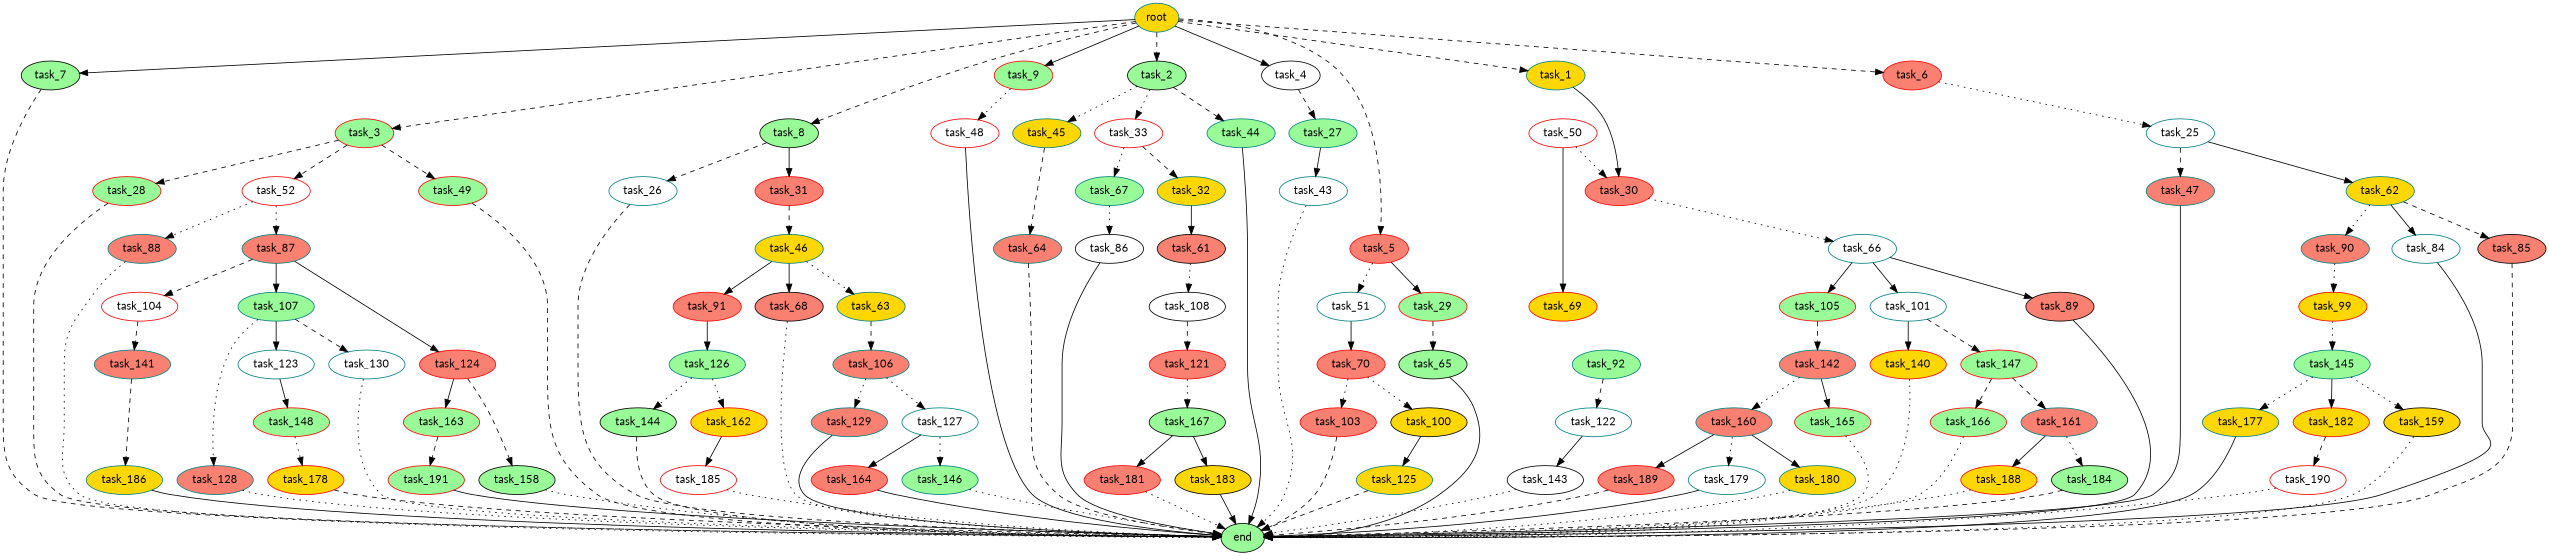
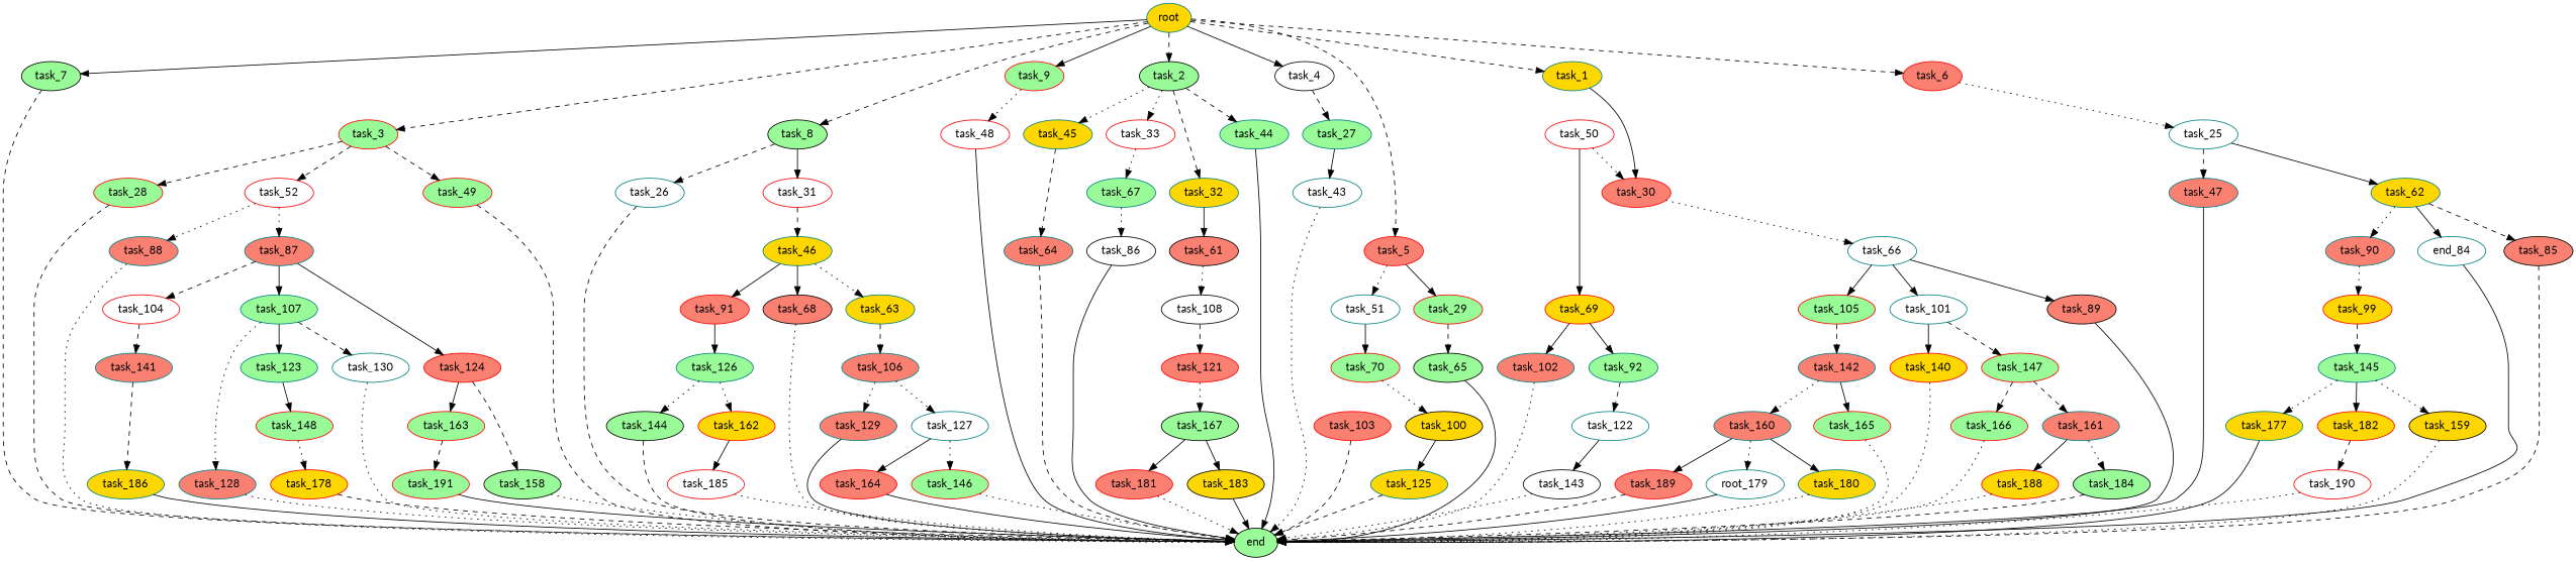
  digraph {
    fontname=Lato
    node [color=teal fillcolor=palegreen fontname=Lato style=filled]
    edge [fontname=Lato style=solid]
    root [fillcolor=gold]
    task_1 [fillcolor=gold]
    task_2 [color=black]
    task_3 [color=red]
    task_4 [color=black fillcolor=white]
    task_5 [color=red fillcolor=salmon]
    task_6 [color=red fillcolor=salmon]
    task_7 [color=black]
    task_8 [color=black]
    task_9 [color=red]
    task_30 [color=red fillcolor=salmon]
    task_32 [fillcolor=gold]
    task_33 [color=red fillcolor=white]
    task_44
    task_45 [fillcolor=gold]
    task_28 [color=red]
    task_49 [color=red]
    task_52 [color=red fillcolor=white]
    task_27
    task_29 [color=red]
    task_51 [fillcolor=white]
    task_25 [fillcolor=white]
    end [color=black]
    task_26 [fillcolor=white]
-   task_31 [color=red fillcolor=salmon]
+   task_31 [color=red fillcolor=white]
    task_48 [color=red fillcolor=white]
    task_66 [fillcolor=white]
    task_61 [color=black fillcolor=salmon]
    task_67
    task_64 [fillcolor=salmon]
    task_87 [fillcolor=salmon]
    task_88 [fillcolor=salmon]
    task_43 [fillcolor=white]
    task_65 [color=black]
-   task_70 [color=red fillcolor=salmon]
+   task_70 [color=red]
    task_47 [fillcolor=salmon]
    task_62 [fillcolor=gold]
    task_46 [fillcolor=gold]
-   task_84 [fillcolor=white]
+   task_84 [fillcolor=white label=end_84]
    task_85 [color=black fillcolor=salmon]
    task_90 [fillcolor=salmon]
    task_50 [color=red fillcolor=white]
    task_69 [color=red fillcolor=gold]
    task_89 [color=black fillcolor=salmon]
    task_101 [fillcolor=white]
    task_105 [color=red]
    task_63 [fillcolor=gold]
    task_68 [color=black fillcolor=salmon]
    task_91 [color=red fillcolor=salmon]
    task_108 [color=black fillcolor=white]
    task_86 [color=black fillcolor=white]
    task_106 [fillcolor=salmon]
    task_126
    task_92
+   task_102 [fillcolor=salmon]
    task_100 [color=black fillcolor=gold]
    task_103 [color=red fillcolor=salmon]
    task_104 [color=red fillcolor=white]
    task_107
    task_124 [color=red fillcolor=salmon]
    task_121 [color=red fillcolor=salmon]
    task_99 [color=red fillcolor=gold]
    task_127 [fillcolor=white]
    task_129 [fillcolor=salmon]
    task_140 [color=red fillcolor=gold]
    task_147 [color=red]
    task_142 [fillcolor=salmon]
    task_122 [fillcolor=white]
    task_125 [fillcolor=gold]
    task_141 [fillcolor=salmon]
-   task_123 [fillcolor=white]
+   task_123
    task_128 [fillcolor=salmon]
    task_130 [fillcolor=white]
    task_158 [color=black]
    task_163 [color=red]
    task_145
    task_144 [color=black]
    task_162 [color=red fillcolor=gold]
    task_143 [color=black fillcolor=white]
    task_159 [color=black fillcolor=gold]
    task_177 [fillcolor=gold]
    task_182 [color=red fillcolor=gold]
    task_161 [fillcolor=salmon]
    task_166 [color=red]
    task_186 [fillcolor=gold]
    task_160 [fillcolor=salmon]
    task_165 [color=red]
-   task_146
+   task_146 [color=red]
    task_164 [color=red fillcolor=salmon]
    task_148 [color=red]
    task_167 [color=black]
    task_181 [color=red fillcolor=salmon]
    task_183 [color=black fillcolor=gold]
    task_178 [color=red fillcolor=gold]
    task_191 [color=red]
    task_185 [color=red fillcolor=white]
-   task_179 [fillcolor=white]
+   task_179 [fillcolor=white label=root_179]
    task_180 [fillcolor=gold]
    task_189 [color=red fillcolor=salmon]
    task_190 [color=red fillcolor=white]
    task_184 [color=black]
    task_188 [color=red fillcolor=gold]
    root -> task_1 [style=dashed]
    root -> task_2 [style=dashed]
    root -> task_3 [style=dashed]
    root -> task_4
    root -> task_5 [style=dashed]
    root -> task_6 [style=dashed]
    root -> task_7
    root -> task_8 [style=dashed]
    root -> task_9
    task_1 -> task_30
-   task_33 -> task_32 [style=dashed]
+   task_2 -> task_32 [style=dashed]
    task_2 -> task_33 [style=dotted]
    task_2 -> task_44 [style=dashed]
    task_2 -> task_45 [style=dotted]
    task_3 -> task_28 [style=dashed]
    task_3 -> task_49 [style=dashed]
    task_3 -> task_52 [style=dashed]
    task_4 -> task_27 [style=dashed]
    task_5 -> task_29
    task_5 -> task_51 [style=dotted]
    task_6 -> task_25 [style=dotted]
    task_7 -> end [style=dashed]
    task_8 -> task_26 [style=dashed]
    task_8 -> task_31
    task_9 -> task_48 [style=dotted]
    task_30 -> task_66 [style=dotted]
    task_32 -> task_61
    task_33 -> task_67 [style=dotted]
    task_44 -> end
    task_45 -> task_64 [style=dashed]
    task_28 -> end [style=dashed]
    task_49 -> end [style=dashed]
    task_52 -> task_87 [style=dotted]
    task_52 -> task_88 [style=dotted]
    task_27 -> task_43
    task_29 -> task_65 [style=dashed]
    task_51 -> task_70
    task_25 -> task_47 [style=dashed]
    task_25 -> task_62
    task_26 -> end [style=dashed]
    task_31 -> task_46 [style=dashed]
    task_48 -> end
    task_66 -> task_89
    task_66 -> task_101
    task_66 -> task_105
    task_61 -> task_108 [style=dotted]
    task_67 -> task_86 [style=dotted]
    task_64 -> end [style=dashed]
    task_87 -> task_104 [style=dashed]
    task_87 -> task_107
    task_87 -> task_124
    task_88 -> end [style=dotted]
    task_43 -> end [style=dotted]
    task_65 -> end
    task_70 -> task_100 [style=dotted]
-   task_70 -> task_103 [style=dotted]
    task_47 -> end
    task_62 -> task_84
    task_62 -> task_85 [style=dashed]
    task_62 -> task_90 [style=dotted]
    task_46 -> task_63 [style=dotted]
    task_46 -> task_68
    task_46 -> task_91
    task_84 -> end
    task_85 -> end [style=dashed]
    task_90 -> task_99 [style=dotted]
    task_50 -> task_30 [style=dotted]
    task_50 -> task_69
+   task_69 -> task_92
+   task_69 -> task_102
    task_89 -> end
    task_101 -> task_140
    task_101 -> task_147 [style=dashed]
    task_105 -> task_142 [style=dashed]
    task_63 -> task_106 [style=dashed]
    task_68 -> end [style=dotted]
    task_91 -> task_126
    task_108 -> task_121 [style=dashed]
    task_86 -> end
    task_106 -> task_127 [style=dotted]
    task_106 -> task_129 [style=dotted]
    task_126 -> task_144 [style=dotted]
    task_126 -> task_162 [style=dotted]
    task_92 -> task_122 [style=dashed]
+   task_102 -> end [style=dotted]
    task_100 -> task_125
    task_103 -> end [style=dashed]
    task_104 -> task_141 [style=dashed]
    task_107 -> task_123
    task_107 -> task_128 [style=dotted]
    task_107 -> task_130 [style=dashed]
    task_124 -> task_158 [style=dashed]
    task_124 -> task_163
    task_121 -> task_167 [style=dotted]
-   task_99 -> task_145 [style=dotted]
+   task_99 -> task_145 [style=dashed]
    task_127 -> task_146 [style=dotted]
    task_127 -> task_164
    task_129 -> end
    task_140 -> end [style=dotted]
    task_147 -> task_161 [style=dashed]
    task_147 -> task_166 [style=dashed]
    task_142 -> task_160 [style=dotted]
    task_142 -> task_165
    task_122 -> task_143
    task_125 -> end [style=dashed]
    task_141 -> task_186 [style=dashed]
    task_123 -> task_148
    task_128 -> end [style=dotted]
    task_130 -> end [style=dotted]
    task_158 -> end [style=dotted]
    task_163 -> task_191 [style=dashed]
    task_145 -> task_159 [style=dotted]
    task_145 -> task_177 [style=dotted]
    task_145 -> task_182
    task_144 -> end [style=dashed]
    task_162 -> task_185
    task_143 -> end [style=dotted]
    task_159 -> end [style=dotted]
    task_177 -> end
    task_182 -> task_190 [style=dashed]
    task_161 -> task_184 [style=dotted]
    task_161 -> task_188
    task_166 -> end [style=dotted]
    task_186 -> end
    task_160 -> task_179 [style=dotted]
    task_160 -> task_180
    task_160 -> task_189
    task_165 -> end [style=dotted]
    task_146 -> end [style=dotted]
    task_164 -> end
    task_148 -> task_178 [style=dotted]
    task_167 -> task_181
    task_167 -> task_183
    task_181 -> end [style=dotted]
    task_183 -> end
    task_178 -> end [style=dashed]
    task_191 -> end
    task_185 -> end [style=dotted]
    task_179 -> end
    task_180 -> end [style=dotted]
    task_189 -> end [style=dashed]
    task_190 -> end [style=dotted]
    task_184 -> end [style=dashed]
    task_188 -> end [style=dotted]
  }
